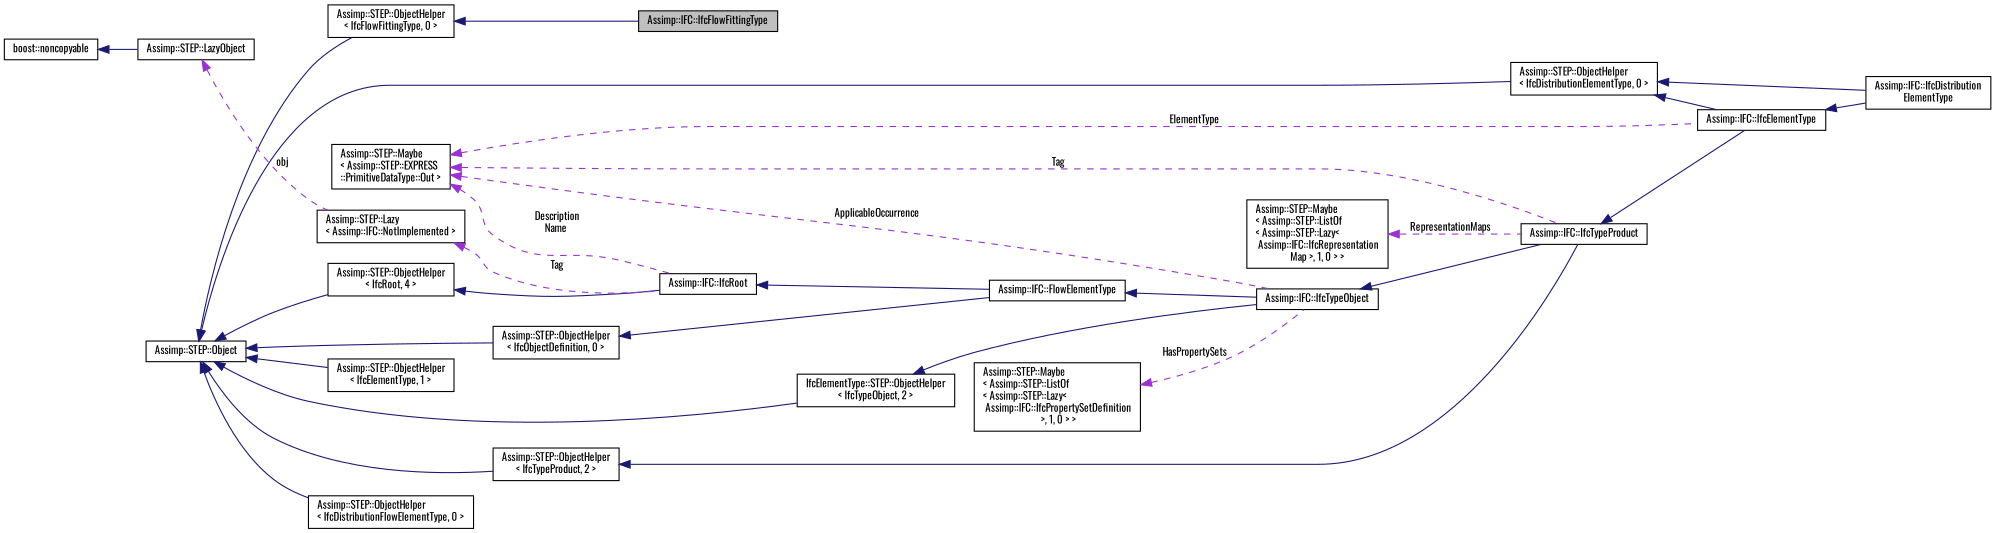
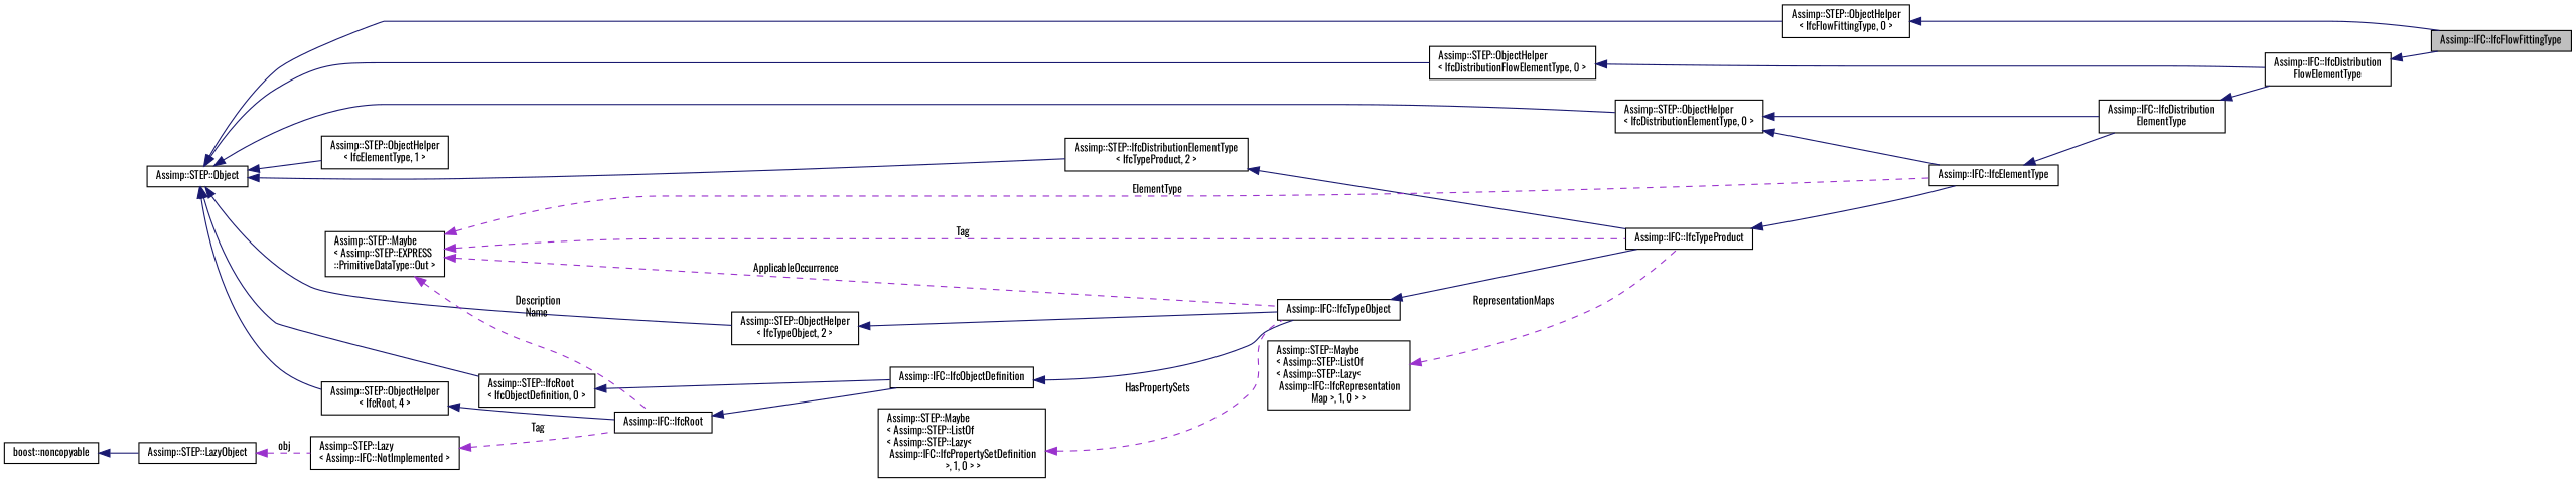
  digraph {
    fontname=Oswald
    rankdir=LR
    node [color=black fillcolor=white fontname=Oswald fontsize=10 shape=record style=filled]
    edge [color=midnightblue dir=back fontname=Oswald fontsize=10 labelfontname=Helvetica labelfontsize=10 style=solid]
    n1 [fillcolor=grey75 fontcolor=black height=0.2 label="Assimp::IFC::IfcFlowFittingType" width=0.4]
+   n2 [height=0.2 label="Assimp::IFC::IfcDistribution\lFlowElementType" width=0.4]
    n3 [height=0.2 label="Assimp::IFC::IfcDistribution\lElementType" width=0.4]
    n4 [height=0.2 label="Assimp::IFC::IfcElementType" width=0.4]
    n5 [height=0.2 label="Assimp::IFC::IfcTypeProduct" width=0.4]
    n6 [height=0.2 label="Assimp::IFC::IfcTypeObject" width=0.4]
-   n7 [height=0.2 label="Assimp::IFC::FlowElementType" width=0.4]
+   n7 [height=0.2 label="Assimp::IFC::IfcObjectDefinition" width=0.4]
    n8 [height=0.2 label="Assimp::IFC::IfcRoot" width=0.4]
    n9 [height=0.2 label="Assimp::STEP::ObjectHelper\l\< IfcRoot, 4 \>" width=0.4]
    n10 [height=0.2 label="Assimp::STEP::Object" width=0.4]
-   n11 [height=0.2 label="Assimp::STEP::ObjectHelper\l\< IfcObjectDefinition, 0 \>" width=0.4]
-   n12 [height=0.2 label="IfcElementType::STEP::ObjectHelper\l\< IfcTypeObject, 2 \>" width=0.4]
-   n13 [height=0.2 label="Assimp::STEP::ObjectHelper\l\< IfcTypeProduct, 2 \>" width=0.4]
+   n11 [height=0.2 label="Assimp::STEP::IfcRoot\l\< IfcObjectDefinition, 0 \>" width=0.4]
+   n12 [height=0.2 label="Assimp::STEP::ObjectHelper\l\< IfcTypeObject, 2 \>" width=0.4]
+   n13 [height=0.2 label="Assimp::STEP::IfcDistributionElementType\l\< IfcTypeProduct, 2 \>" width=0.4]
    n14 [height=0.2 label="Assimp::STEP::ObjectHelper\l\< IfcElementType, 1 \>" width=0.4]
    n15 [height=0.2 label="Assimp::STEP::ObjectHelper\l\< IfcDistributionElementType, 0 \>" width=0.4]
    n16 [height=0.2 label="Assimp::STEP::ObjectHelper\l\< IfcDistributionFlowElementType, 0 \>" width=0.4]
    n17 [height=0.2 label="Assimp::STEP::ObjectHelper\l\< IfcFlowFittingType, 0 \>" width=0.4]
    n18 [height=0.2 label="Assimp::STEP::Maybe\l\< Assimp::STEP::EXPRESS\l::PrimitiveDataType::Out \>" width=0.4]
    n19 [height=0.2 label="Assimp::STEP::Lazy\l\< Assimp::IFC::NotImplemented \>" width=0.4]
    n20 [height=0.2 label="Assimp::STEP::LazyObject" width=0.4]
    n21 [height=0.2 label="boost::noncopyable" width=0.4]
    n22 [height=0.2 label="Assimp::STEP::Maybe\l\< Assimp::STEP::ListOf\l\< Assimp::STEP::Lazy\<\l Assimp::IFC::IfcPropertySetDefinition\l \>, 1, 0 \> \>" width=0.4]
    n23 [height=0.2 label="Assimp::STEP::Maybe\l\< Assimp::STEP::ListOf\l\< Assimp::STEP::Lazy\<\l Assimp::IFC::IfcRepresentation\lMap \>, 1, 0 \> \>" width=0.4]
+   n2 -> n1
+   n3 -> n2
    n4 -> n3
    n5 -> n4
    n6 -> n5
    n7 -> n6
    n8 -> n7
    n9 -> n8
    n10 -> n9
    n10 -> n11
    n10 -> n12
    n10 -> n13
    n10 -> n14
    n10 -> n15
    n10 -> n16
    n10 -> n17
    n11 -> n7
    n12 -> n6
    n13 -> n5
    n15 -> n3
    n15 -> n4
+   n16 -> n2
    n17 -> n1
    n18 -> n4 [color=darkorchid3 label=" ElementType" style=dashed]
    n18 -> n5 [color=darkorchid3 label=" Tag" style=dashed]
    n18 -> n6 [color=darkorchid3 label=" ApplicableOccurrence" style=dashed]
    n18 -> n8 [color=darkorchid3 label=" Description\nName" style=dashed]
    n19 -> n8 [color=darkorchid3 label=" Tag" style=dashed]
    n20 -> n19 [color=darkorchid3 label=" obj" style=dashed]
    n21 -> n20
    n22 -> n6 [color=darkorchid3 label=" HasPropertySets" style=dashed]
    n23 -> n5 [color=darkorchid3 label=" RepresentationMaps" style=dashed]
  }
